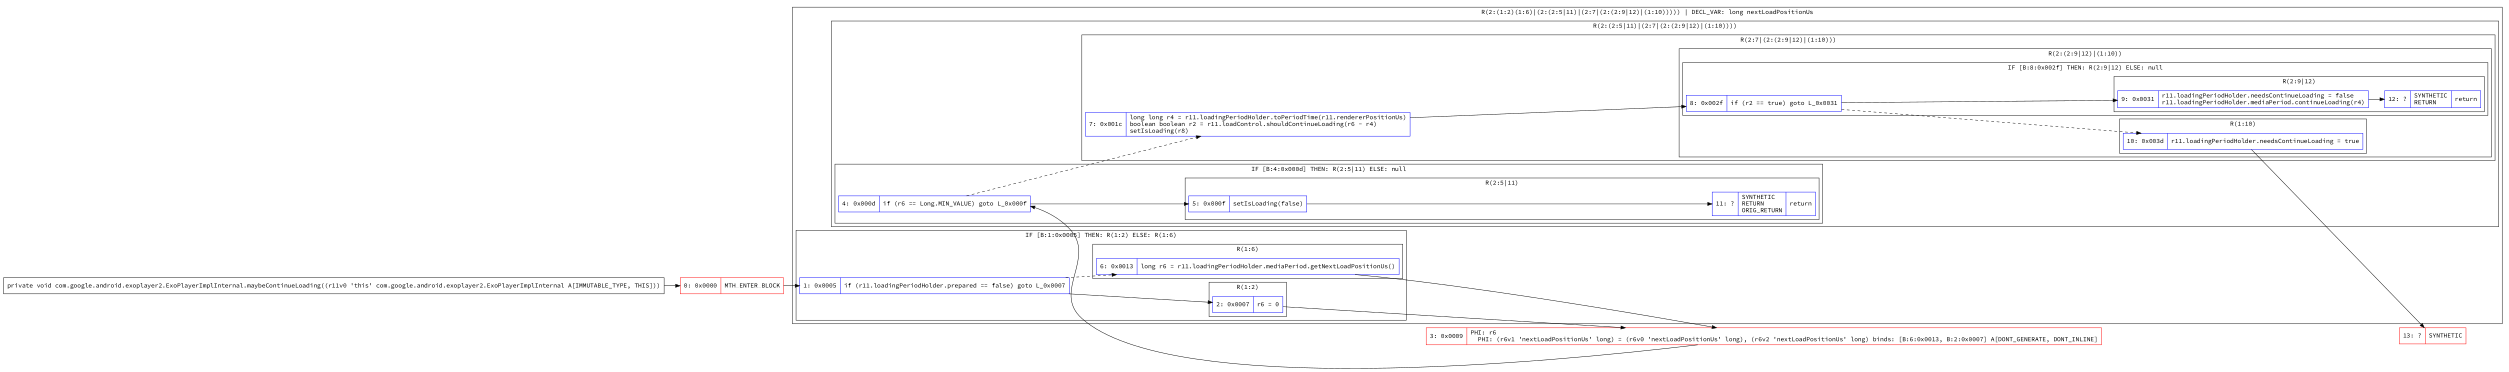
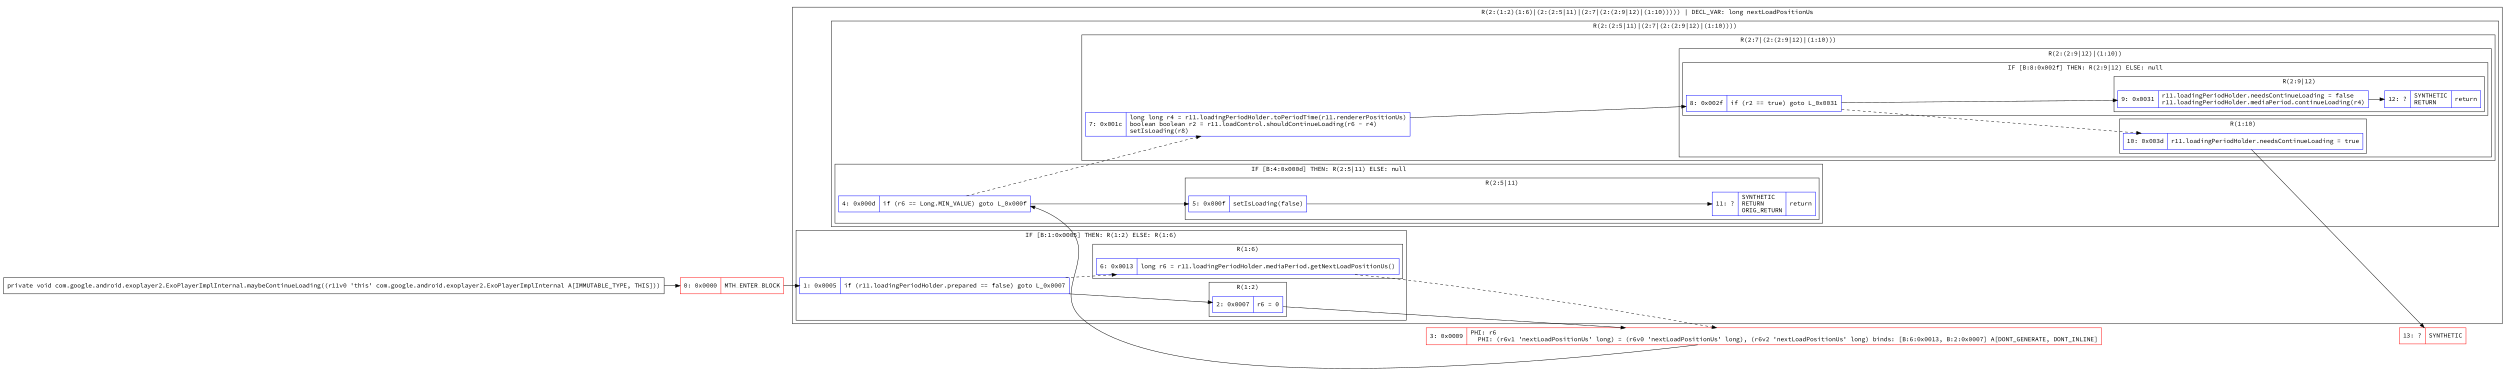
  digraph {
    fontname="Source Code Pro"
    rankdir=LR
    node [color=blue fontname="Source Code Pro" shape=record]
    edge [fontname="Source Code Pro"]
    n1 [label="{2\:\ 0x0007|r6 = 0\l}"]
    n2 [label="{6\:\ 0x0013|long r6 = r11.loadingPeriodHolder.mediaPeriod.getNextLoadPositionUs()\l}"]
    n3 [label="{1\:\ 0x0005|if (r11.loadingPeriodHolder.prepared == false) goto L_0x0007\l}"]
    n4 [label="{5\:\ 0x000f|setIsLoading(false)\l}"]
    n5 [label="{11\:\ ?|SYNTHETIC\lRETURN\lORIG_RETURN\l|return\l}"]
    n6 [label="{4\:\ 0x000d|if (r6 == Long.MIN_VALUE) goto L_0x000f\l}"]
    n7 [label="{9\:\ 0x0031|r11.loadingPeriodHolder.needsContinueLoading = false\lr11.loadingPeriodHolder.mediaPeriod.continueLoading(r4)\l}"]
    n8 [label="{12\:\ ?|SYNTHETIC\lRETURN\l|return\l}"]
    n9 [label="{8\:\ 0x002f|if (r2 == true) goto L_0x0031\l}"]
    n10 [label="{10\:\ 0x003d|r11.loadingPeriodHolder.needsContinueLoading = true\l}"]
    n11 [label="{7\:\ 0x001c|long long r4 = r11.loadingPeriodHolder.toPeriodTime(r11.rendererPositionUs)\lboolean boolean r2 = r11.loadControl.shouldContinueLoading(r6 \- r4)\lsetIsLoading(r8)\l}"]
    n12 [color=red label="{3\:\ 0x0009|PHI: r6 \l  PHI: (r6v1 'nextLoadPositionUs' long) = (r6v0 'nextLoadPositionUs' long), (r6v2 'nextLoadPositionUs' long) binds: [B:6:0x0013, B:2:0x0007] A[DONT_GENERATE, DONT_INLINE]\l}"]
    n13 [color=red label="{13\:\ ?|SYNTHETIC\l}"]
    n14 [color=red label="{0\:\ 0x0000|MTH_ENTER_BLOCK\l}"]
    n15 [label="{private void com.google.android.exoplayer2.ExoPlayerImplInternal.maybeContinueLoading((r11v0 'this' com.google.android.exoplayer2.ExoPlayerImplInternal A[IMMUTABLE_TYPE, THIS])) }" color=""]
    subgraph cluster_1 {
      label="R(2:(1:2)(1:6)|(2:(2:5|11)|(2:7|(2:(2:9|12)|(1:10))))) | DECL_VAR: long nextLoadPositionUs\l"
      subgraph cluster_2 {
        label="IF [B:1:0x0005] THEN: R(1:2) ELSE: R(1:6)"
        n3
        subgraph cluster_3 {
          label="R(1:2)"
          n1
        }
        subgraph cluster_4 {
          label="R(1:6)"
          n2
        }
      }
      subgraph cluster_5 {
        label="R(2:(2:5|11)|(2:7|(2:(2:9|12)|(1:10))))"
        subgraph cluster_6 {
          label="IF [B:4:0x000d] THEN: R(2:5|11) ELSE: null"
          n6
          subgraph cluster_7 {
            label="R(2:5|11)"
            n4
            n5
          }
        }
        subgraph cluster_8 {
          label="R(2:7|(2:(2:9|12)|(1:10)))"
          n11
          subgraph cluster_9 {
            label="R(2:(2:9|12)|(1:10))"
            subgraph cluster_10 {
              label="IF [B:8:0x002f] THEN: R(2:9|12) ELSE: null"
              n9
              subgraph cluster_11 {
                label="R(2:9|12)"
                n7
                n8
              }
            }
            subgraph cluster_12 {
              label="R(1:10)"
              n10
            }
          }
        }
      }
    }
    n1 -> n12
-   n2 -> n12
+   n2 -> n12 [style=dashed]
    n3 -> n1
    n3 -> n2 [style=dashed]
    n4 -> n5
    n6 -> n4
    n6 -> n11 [style=dashed]
    n7 -> n8
    n9 -> n7
    n9 -> n10 [style=dashed]
    n10 -> n13
    n11 -> n9
    n12 -> n6
    n14 -> n3
    n15 -> n14
  }
